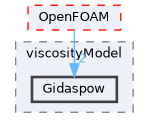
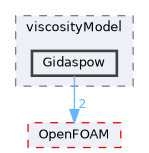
  digraph {
    compound=true
    node [fillcolor="#edf0f7" fontname=Helvetica fontsize=10 shape=box]
    n1 [color=grey25 height=0.2 label=Gidaspow style="filled,bold" width=0.4]
    n2 [color=red height=0.2 label=OpenFOAM style="filled,dashed" width=0.4]
    subgraph cluster_1 {
      bgcolor="#edf0f7"
      fontname=Helvetica
      fontsize=10
      label=viscosityModel
      pencolor=grey50
      style="filled,dashed"
      n1
    }
-   n2 -> n1 [color=steelblue1 fontcolor=steelblue1 fontname=Helvetica fontsize=10 headlabel=2 labeldistance=1.5 labelfontname=Helvetica labelfontsize=10]
+   n1 -> n2 [color=steelblue1 fontcolor=steelblue1 fontname=Helvetica fontsize=10 headlabel=2 labeldistance=1.5 labelfontname=Helvetica labelfontsize=10]
  }
